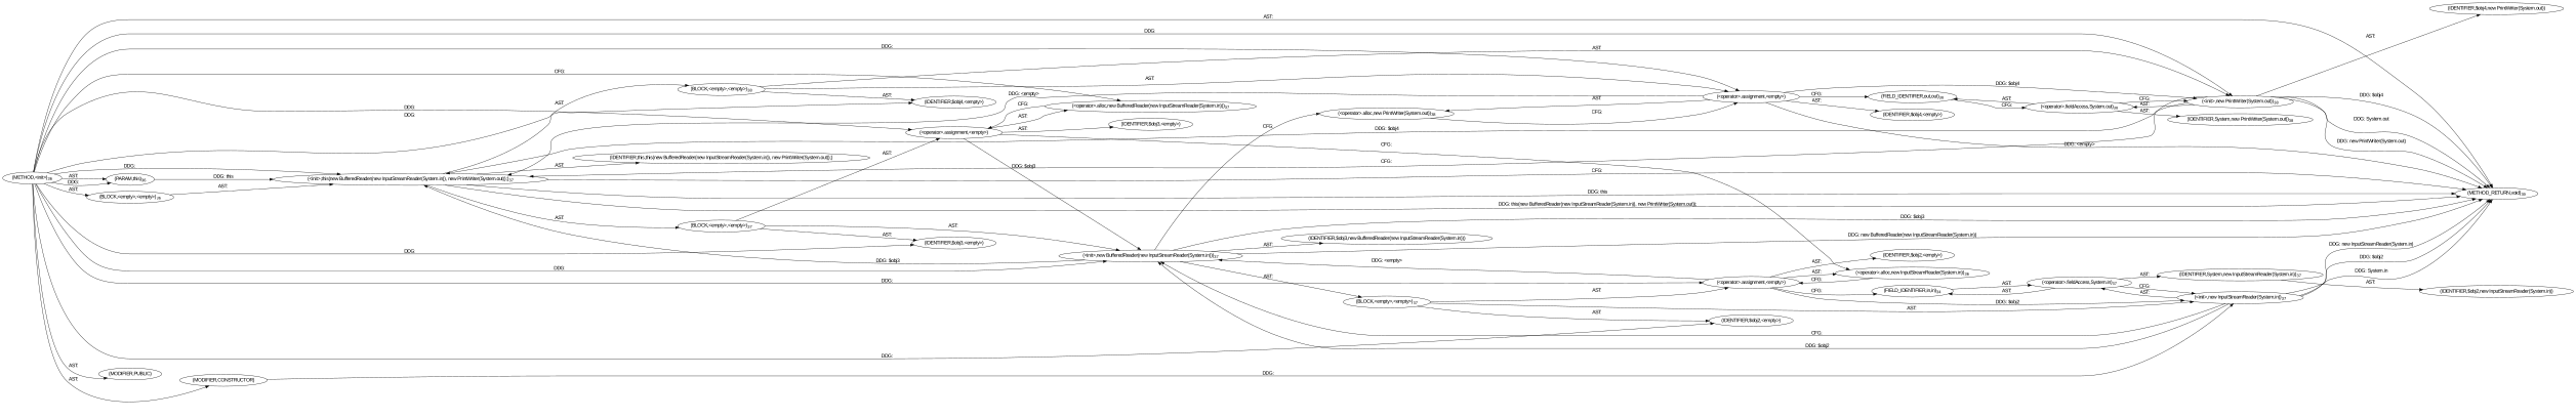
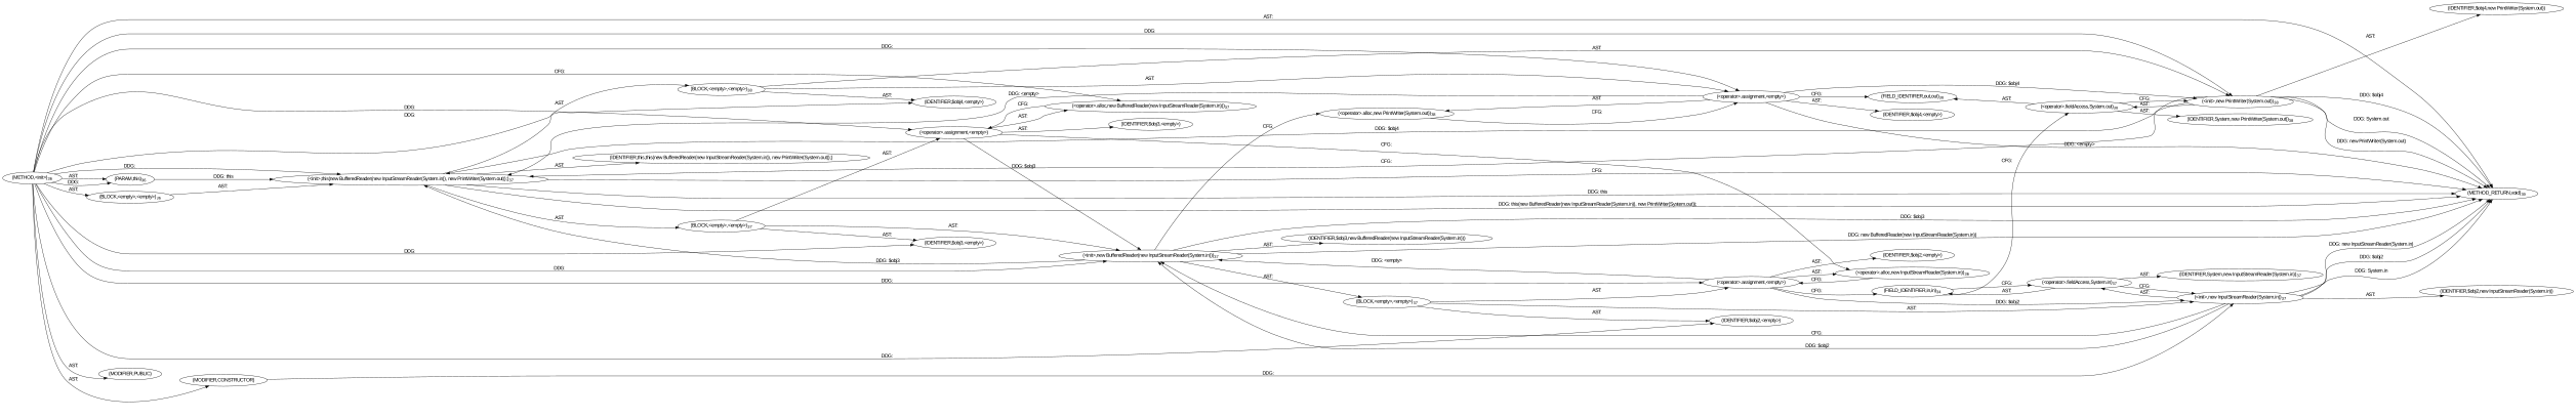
  digraph {
    fontname="Liberation Sans"
    rankdir=LR
    node [fontname="Liberation Sans"]
    edge [fontname="Liberation Sans"]
    n1 [label=<(METHOD,&lt;init&gt;)<SUB>36</SUB>>]
    n2 [label=<(PARAM,this)<SUB>36</SUB>>]
    n3 [label=<(BLOCK,&lt;empty&gt;,&lt;empty&gt;)<SUB>36</SUB>>]
    n4 [label=<(&lt;init&gt;,this(new BufferedReader(new InputStreamReader(System.in)), new PrintWriter(System.out));)<SUB>37</SUB>>]
    n5 [label=<(&lt;operator&gt;.assignment,&lt;empty&gt;)>]
    n6 [label=<(&lt;operator&gt;.alloc,new BufferedReader(new InputStreamReader(System.in)))<SUB>37</SUB>>]
    n7 [label=<(&lt;init&gt;,new BufferedReader(new InputStreamReader(System.in)))<SUB>37</SUB>>]
    n8 [label=<(&lt;operator&gt;.assignment,&lt;empty&gt;)>]
    n9 [label=<(IDENTIFIER,$obj2,&lt;empty&gt;)>]
    n10 [label=<(IDENTIFIER,$obj3,&lt;empty&gt;)>]
    n11 [label=<(&lt;operator&gt;.assignment,&lt;empty&gt;)>]
    n12 [label=<(&lt;init&gt;,new PrintWriter(System.out))<SUB>38</SUB>>]
    n13 [label=<(IDENTIFIER,$obj4,&lt;empty&gt;)>]
    n14 [label=<(MODIFIER,CONSTRUCTOR)>]
    n15 [label=<(MODIFIER,PUBLIC)>]
    n16 [label=<(METHOD_RETURN,void)<SUB>39</SUB>>]
    n17 [label=<(IDENTIFIER,this,this(new BufferedReader(new InputStreamReader(System.in)), new PrintWriter(System.out));)>]
    n18 [label=<(BLOCK,&lt;empty&gt;,&lt;empty&gt;)<SUB>37</SUB>>]
    n19 [label=<(BLOCK,&lt;empty&gt;,&lt;empty&gt;)<SUB>38</SUB>>]
    n20 [label=<(IDENTIFIER,$obj3,&lt;empty&gt;)>]
    n21 [label=<(&lt;operator&gt;.alloc,new InputStreamReader(System.in))<SUB>36</SUB>>]
    n22 [label=<(IDENTIFIER,$obj3,new BufferedReader(new InputStreamReader(System.in)))>]
    n23 [label=<(BLOCK,&lt;empty&gt;,&lt;empty&gt;)<SUB>37</SUB>>]
    n24 [label=<(&lt;operator&gt;.alloc,new PrintWriter(System.out))<SUB>38</SUB>>]
    n25 [label=<(&lt;init&gt;,new InputStreamReader(System.in))<SUB>37</SUB>>]
    n26 [label=<(IDENTIFIER,$obj2,&lt;empty&gt;)>]
    n27 [label=<(FIELD_IDENTIFIER,in,in)<SUB>34</SUB>>]
    n28 [label=<(IDENTIFIER,$obj2,new InputStreamReader(System.in))>]
    n29 [label=<(&lt;operator&gt;.fieldAccess,System.in)<SUB>37</SUB>>]
    n30 [label=<(IDENTIFIER,$obj4,&lt;empty&gt;)>]
    n31 [label=<(FIELD_IDENTIFIER,out,out)<SUB>38</SUB>>]
    n32 [label=<(IDENTIFIER,$obj4,new PrintWriter(System.out))>]
    n33 [label=<(&lt;operator&gt;.fieldAccess,System.out)<SUB>38</SUB>>]
    n34 [label=<(IDENTIFIER,System,new InputStreamReader(System.in))<SUB>37</SUB>>]
    n35 [label=<(IDENTIFIER,System,new PrintWriter(System.out))<SUB>38</SUB>>]
    n1 -> n2 [label="AST: "]
    n1 -> n2 [label="DDG: "]
    n1 -> n3 [label="AST: "]
    n1 -> n4 [label="DDG: "]
    n1 -> n5 [label="DDG: "]
    n1 -> n6 [label="CFG: "]
    n1 -> n7 [label="DDG: "]
    n1 -> n8 [label="DDG: "]
    n1 -> n9 [label="DDG: "]
    n1 -> n10 [label="DDG: "]
    n1 -> n11 [label="DDG: "]
    n1 -> n12 [label="DDG: "]
    n1 -> n13 [label="DDG: "]
    n1 -> n14 [label="AST: "]
    n1 -> n15 [label="AST: "]
    n1 -> n16 [label="AST: "]
    n2 -> n4 [label="DDG: this"]
    n3 -> n4 [label="AST: "]
    n4 -> n16 [label="CFG: "]
    n4 -> n16 [label="DDG: this"]
    n4 -> n16 [label="DDG: this(new BufferedReader(new InputStreamReader(System.in)), new PrintWriter(System.out));"]
    n4 -> n17 [label="AST: "]
    n4 -> n18 [label="AST: "]
    n4 -> n19 [label="AST: "]
    n5 -> n6 [label="AST: "]
    n5 -> n7 [label="DDG: $obj3"]
    n5 -> n20 [label="AST: "]
    n5 -> n21 [label="CFG: "]
    n6 -> n5 [label="CFG: "]
    n7 -> n4 [label="DDG: $obj3"]
    n7 -> n16 [label="DDG: $obj3"]
    n7 -> n16 [label="DDG: new BufferedReader(new InputStreamReader(System.in))"]
    n7 -> n22 [label="AST: "]
    n7 -> n23 [label="AST: "]
    n7 -> n24 [label="CFG: "]
    n8 -> n7 [label="DDG: &lt;empty&gt;"]
    n8 -> n21 [label="AST: "]
    n8 -> n25 [label="DDG: $obj2"]
    n8 -> n26 [label="AST: "]
    n8 -> n27 [label="CFG: "]
    n11 -> n4 [label="DDG: &lt;empty&gt;"]
    n11 -> n12 [label="DDG: $obj4"]
    n11 -> n16 [label="DDG: &lt;empty&gt;"]
    n11 -> n24 [label="AST: "]
    n11 -> n30 [label="AST: "]
    n11 -> n31 [label="CFG: "]
    n12 -> n4 [label="CFG: "]
    n12 -> n4 [label="DDG: $obj4"]
    n12 -> n16 [label="DDG: $obj4"]
    n12 -> n16 [label="DDG: System.out"]
    n12 -> n16 [label="DDG: new PrintWriter(System.out)"]
    n12 -> n32 [label="AST: "]
    n12 -> n33 [label="AST: "]
    n14 -> n25 [label="DDG: "]
    n18 -> n5 [label="AST: "]
    n18 -> n7 [label="AST: "]
    n18 -> n10 [label="AST: "]
    n19 -> n11 [label="AST: "]
    n19 -> n12 [label="AST: "]
    n19 -> n13 [label="AST: "]
    n21 -> n8 [label="CFG: "]
    n23 -> n8 [label="AST: "]
    n23 -> n9 [label="AST: "]
    n23 -> n25 [label="AST: "]
    n24 -> n11 [label="CFG: "]
    n25 -> n7 [label="CFG: "]
    n25 -> n7 [label="DDG: $obj2"]
    n25 -> n16 [label="DDG: $obj2"]
    n25 -> n16 [label="DDG: System.in"]
    n25 -> n16 [label="DDG: new InputStreamReader(System.in)"]
-   n34 -> n28 [label="AST: "]
+   n25 -> n28 [label="AST: "]
    n25 -> n29 [label="AST: "]
-   n27 -> n29 [label="AST: "]
+   n27 -> n29 [label="CFG: "]
    n29 -> n25 [label="CFG: "]
    n29 -> n27 [label="AST: "]
    n29 -> n34 [label="AST: "]
-   n31 -> n33 [label="CFG: "]
+   n27 -> n33 [label="CFG: "]
    n33 -> n12 [label="CFG: "]
    n33 -> n31 [label="AST: "]
    n33 -> n35 [label="AST: "]
  }
